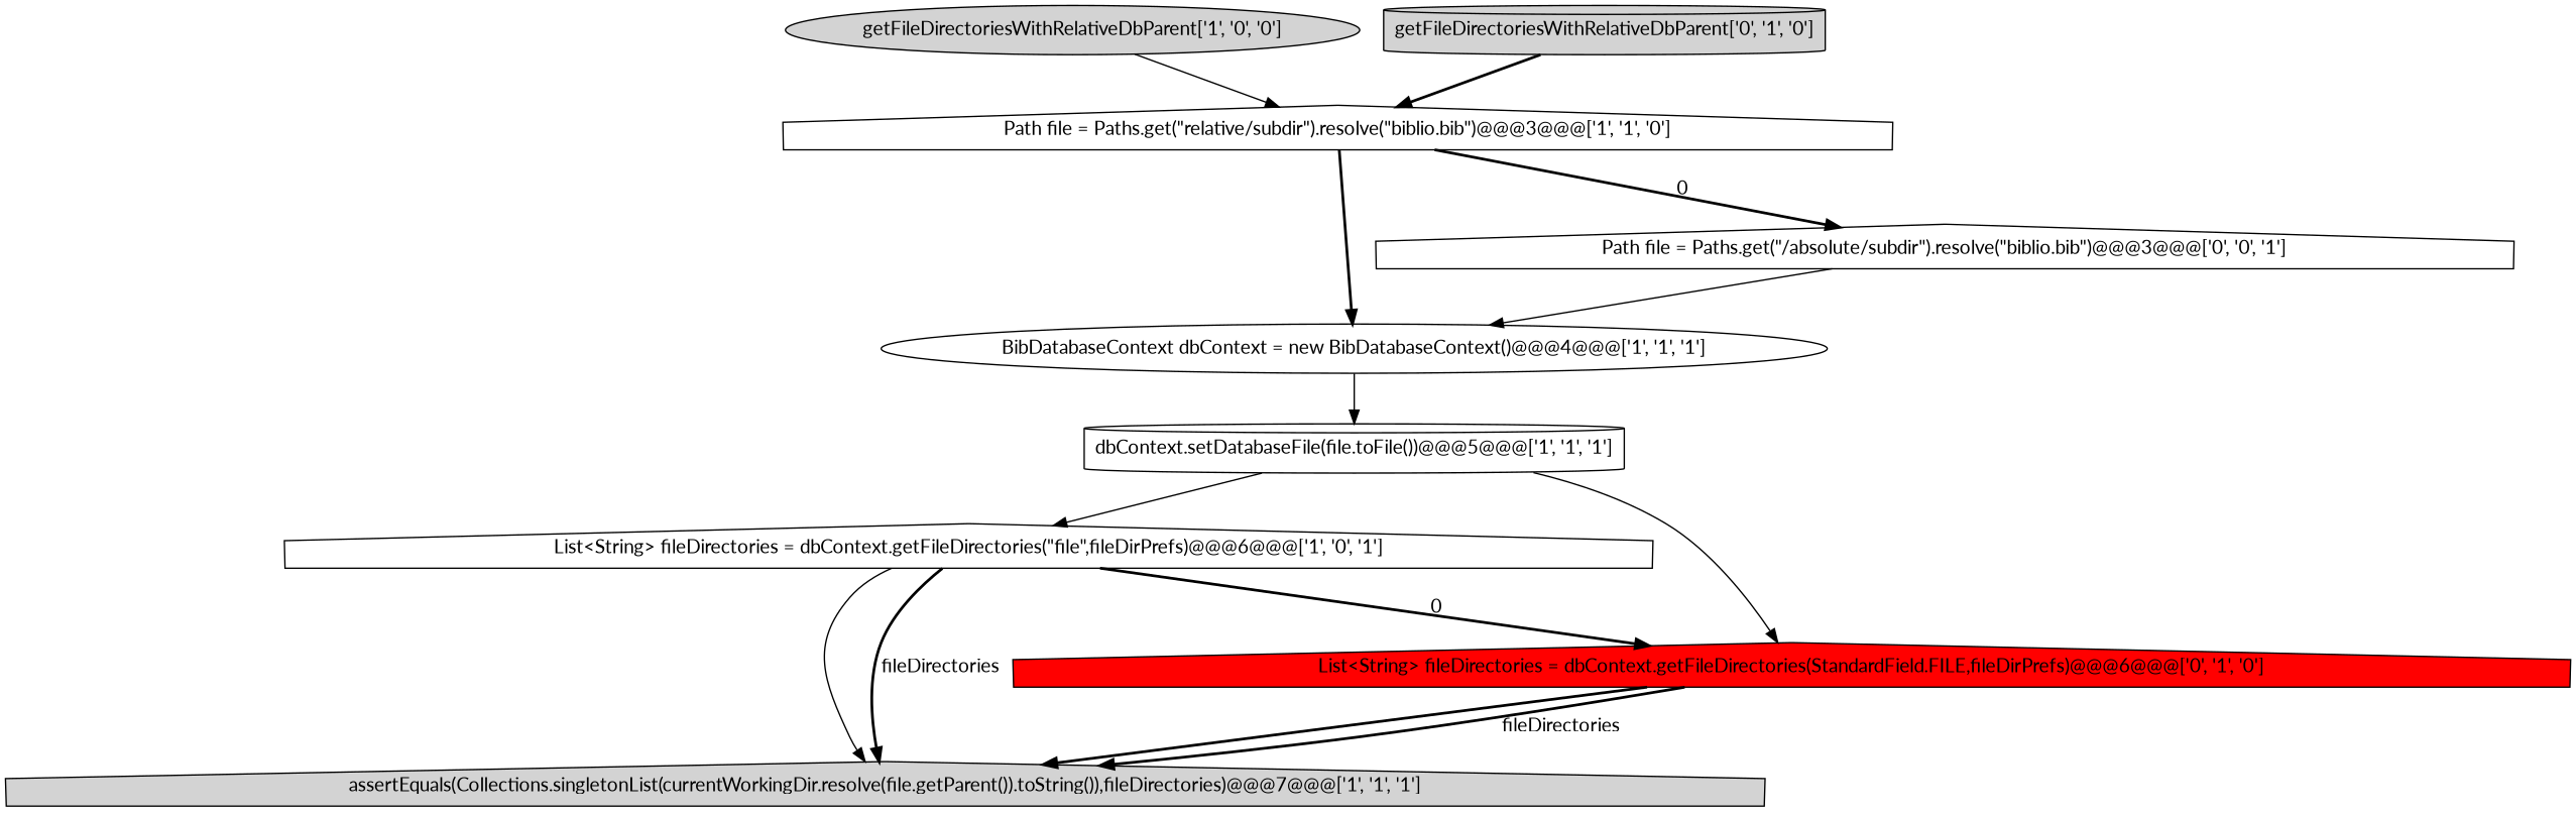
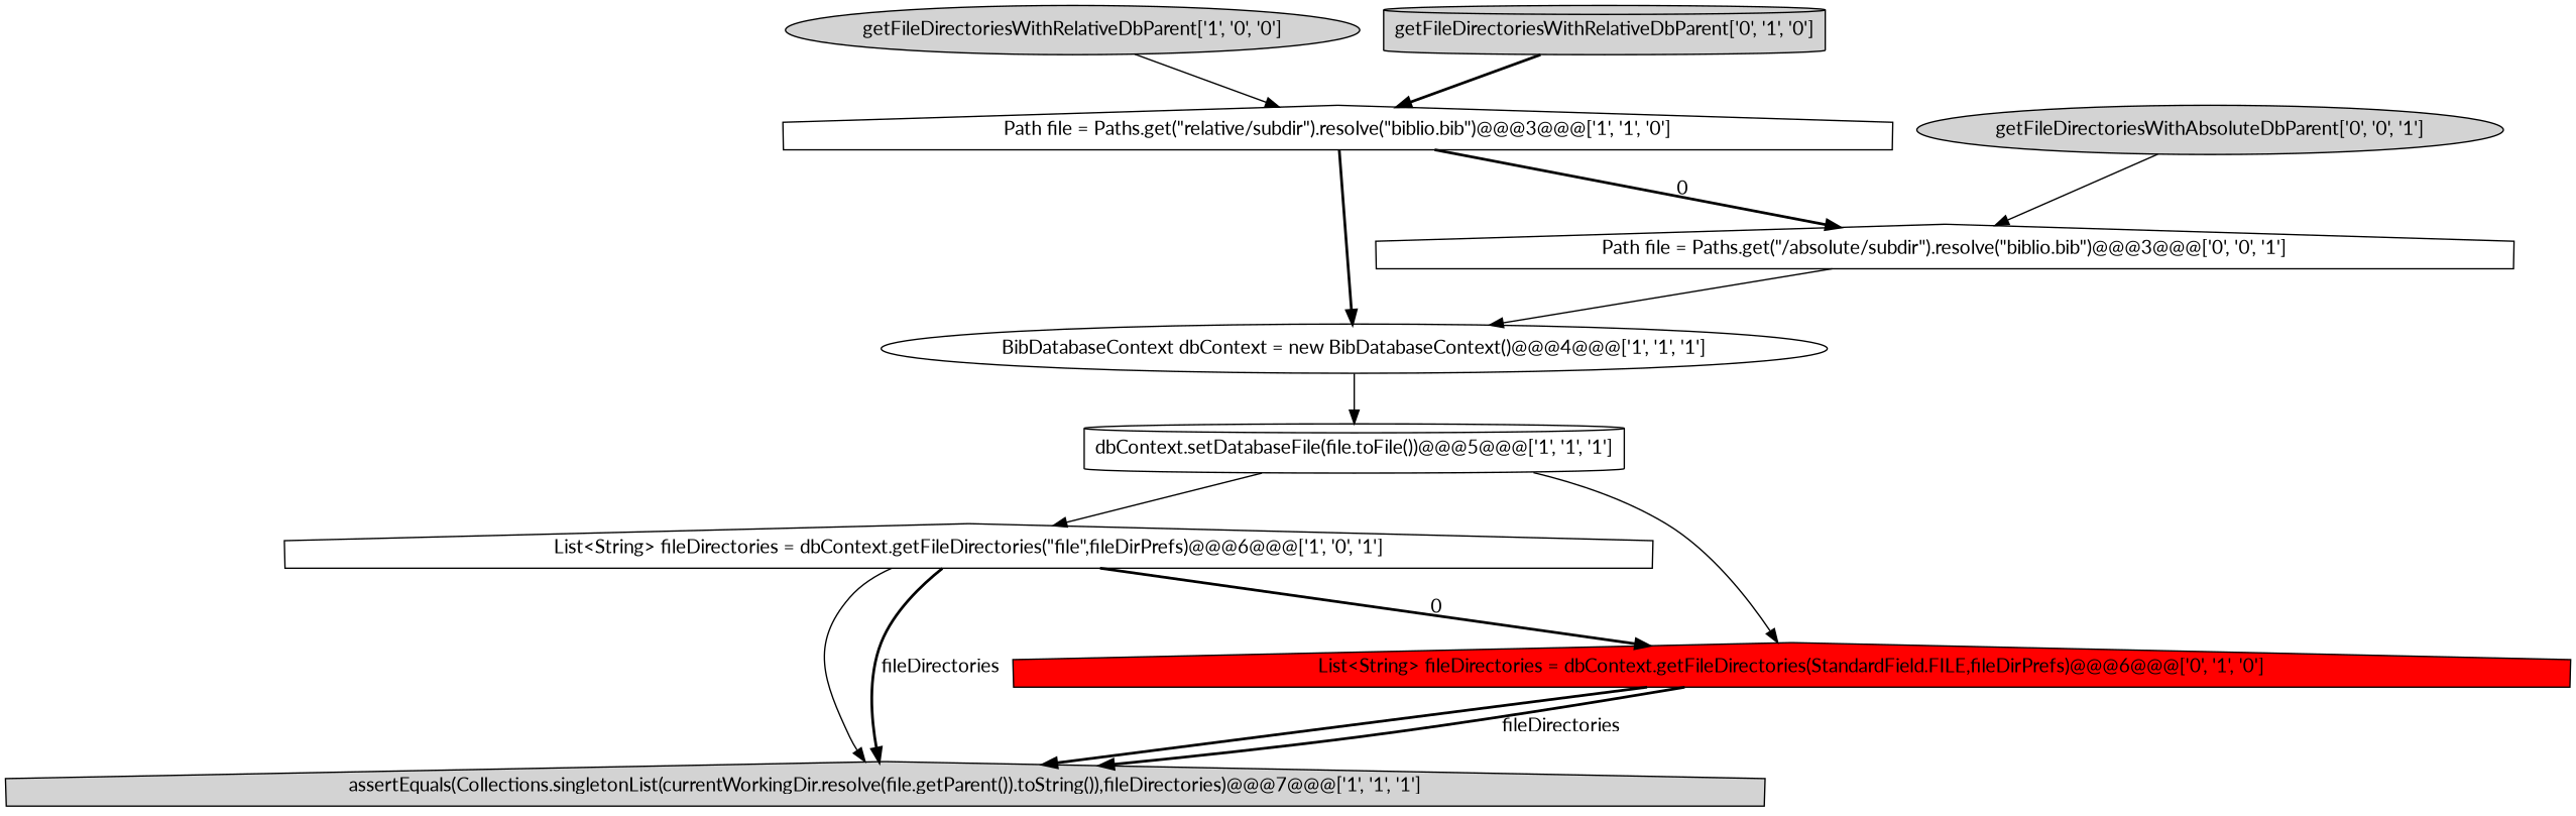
  digraph {
    fontname=Lato
    node [fillcolor=white shape=house style=filled fontname=Lato]
    edge [style=solid fontname=Lato]
    n1 [fillcolor=lightgray label="getFileDirectoriesWithRelativeDbParent['1', '0', '0']" shape=ellipse]
    n2 [label="Path file = Paths.get(\"relative/subdir\").resolve(\"biblio.bib\")@@@3@@@['1', '1', '0']"]
    n3 [label="BibDatabaseContext dbContext = new BibDatabaseContext()@@@4@@@['1', '1', '1']" shape=ellipse]
    n4 [label="dbContext.setDatabaseFile(file.toFile())@@@5@@@['1', '1', '1']" shape=cylinder]
    n5 [label="Path file = Paths.get(\"/absolute/subdir\").resolve(\"biblio.bib\")@@@3@@@['0', '0', '1']"]
    n6 [label="List<String> fileDirectories = dbContext.getFileDirectories(\"file\",fileDirPrefs)@@@6@@@['1', '0', '1']"]
    n7 [fillcolor=red label="List<String> fileDirectories = dbContext.getFileDirectories(StandardField.FILE,fileDirPrefs)@@@6@@@['0', '1', '0']"]
+   n8 [fillcolor=lightgray label="getFileDirectoriesWithAbsoluteDbParent['0', '0', '1']" shape=ellipse]
    n9 [fillcolor=lightgray label="assertEquals(Collections.singletonList(currentWorkingDir.resolve(file.getParent()).toString()),fileDirectories)@@@7@@@['1', '1', '1']"]
    n10 [fillcolor=lightgray label="getFileDirectoriesWithRelativeDbParent['0', '1', '0']" shape=cylinder]
    n1 -> n2
    n2 -> n3 [style=bold]
    n2 -> n5 [label=0 style=bold]
    n3 -> n4
    n4 -> n6
    n4 -> n7
    n5 -> n3
    n6 -> n7 [label=0 style=bold]
    n6 -> n9
    n6 -> n9 [label=fileDirectories style=bold]
    n7 -> n9 [style=bold]
    n7 -> n9 [label=fileDirectories style=bold]
+   n8 -> n5
    n10 -> n2 [style=bold]
  }
